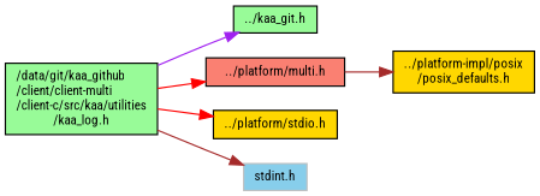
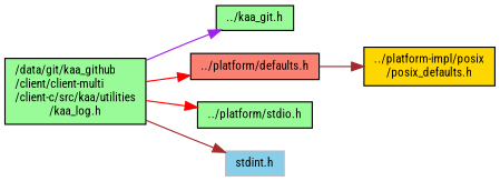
  digraph {
    fontname="Roboto Condensed"
    rankdir=LR
    node [color=black fillcolor=palegreen fontname="Roboto Condensed" fontsize=10 shape=record style=filled]
    edge [color=red fontname="Roboto Condensed" fontsize=10 labelfontname=FreeSans labelfontsize=10 style=solid]
    n1 [fontcolor=black height=0.2 label="/data/git/kaa_github\l/client/client-multi\l/client-c/src/kaa/utilities\l/kaa_log.h" width=0.4]
    n2 [height=0.2 label="../kaa_git.h" width=0.4]
-   n3 [fillcolor=salmon height=0.2 label="../platform/multi.h" width=0.4]
-   n4 [fillcolor=gold height=0.2 label="../platform/stdio.h" width=0.4]
+   n3 [fillcolor=salmon height=0.2 label="../platform/defaults.h" width=0.4]
+   n4 [height=0.2 label="../platform/stdio.h" width=0.4]
    n5 [color=grey75 fillcolor=skyblue height=0.2 label="stdint.h" width=0.4]
    n6 [fillcolor=gold height=0.2 label="../platform-impl/posix\l/posix_defaults.h" width=0.4]
    n1 -> n2 [color=purple]
    n1 -> n3
    n1 -> n4
    n1 -> n5 [color=brown]
    n3 -> n6 [color=brown]
  }
